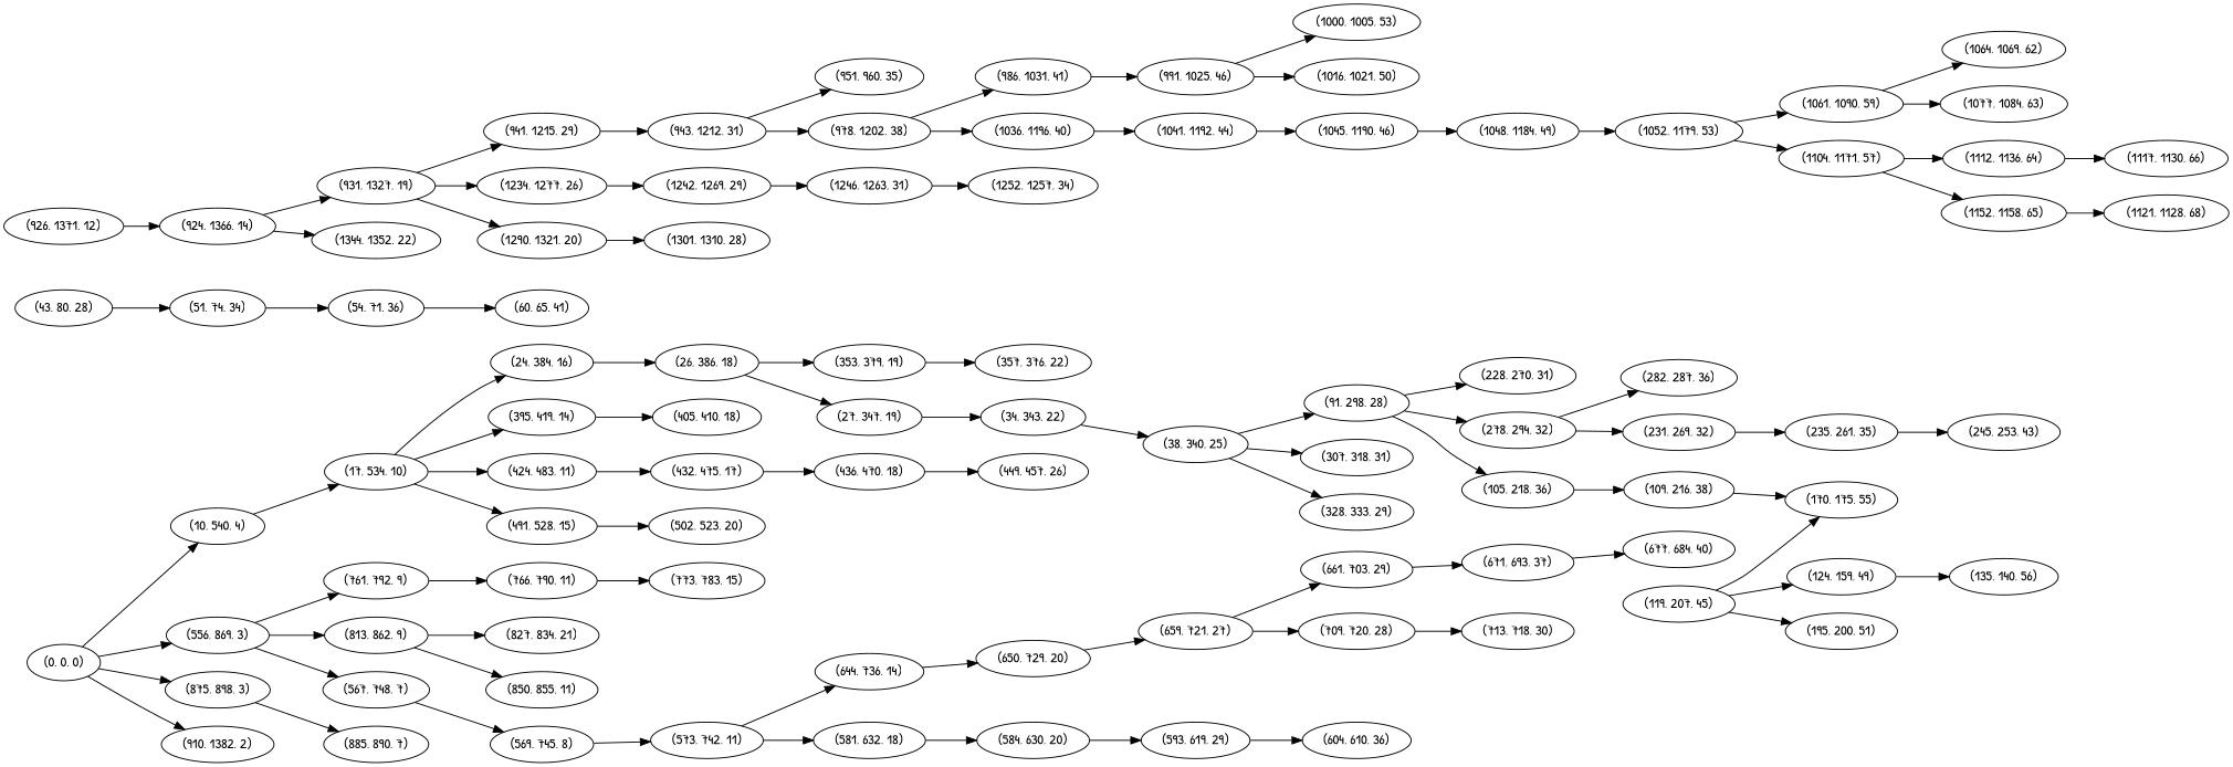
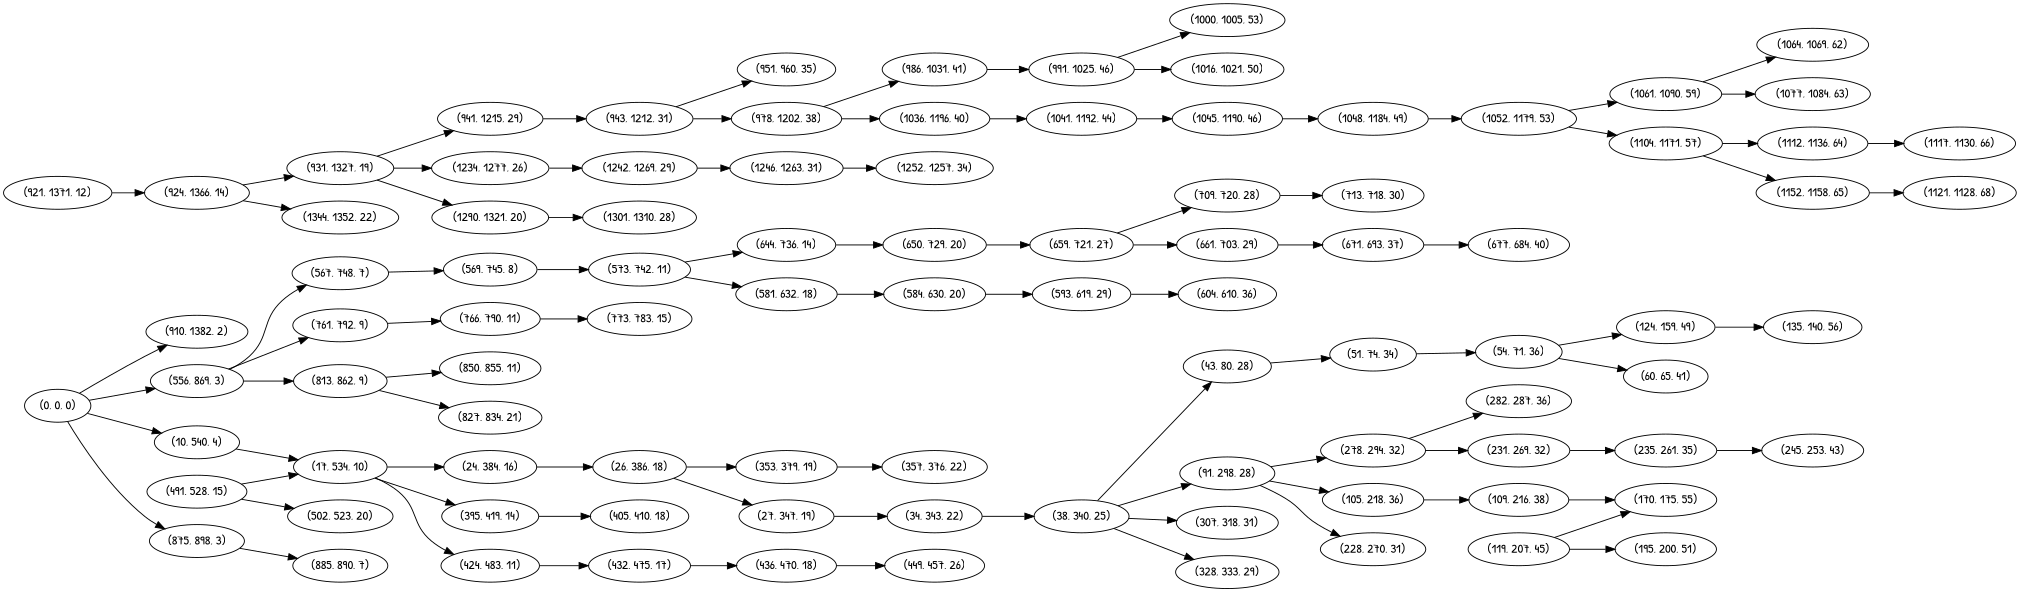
  digraph {
    fontname="Patrick Hand"
    rankdir=LR
    node [fontname="Patrick Hand"]
    edge [fontname="Patrick Hand"]
    "(0, 0, 0)"
    "(10, 540, 4)"
    "(556, 869, 3)"
    "(875, 898, 3)"
    "(910, 1382, 2)"
    "(17, 534, 10)"
    "(567, 748, 7)"
    "(761, 792, 9)"
    "(813, 862, 9)"
    "(885, 890, 7)"
    "(24, 384, 16)"
    "(395, 419, 14)"
    "(424, 483, 11)"
    "(491, 528, 15)"
    n15 [label="(26, 386, 18)"]
    "(405, 410, 18)"
    "(432, 475, 17)"
    "(502, 523, 20)"
    "(27, 347, 19)"
    "(353, 379, 19)"
    "(34, 343, 22)"
    "(357, 376, 22)"
    "(38, 340, 25)"
    "(43, 80, 28)"
    "(91, 298, 28)"
    "(307, 318, 31)"
    "(328, 333, 29)"
    "(51, 74, 34)"
    "(105, 218, 36)"
    "(228, 270, 31)"
    "(278, 294, 32)"
    "(54, 71, 36)"
    "(60, 65, 41)"
    "(109, 216, 38)"
    "(231, 269, 32)"
    "(282, 287, 36)"
    "(170, 175, 55)"
    n38 [label="(124, 159, 49)"]
    "(119, 207, 45)"
    "(195, 200, 51)"
    "(135, 140, 56)"
    "(235, 261, 35)"
    "(245, 253, 43)"
    "(436, 470, 18)"
    "(449, 457, 26)"
    "(569, 745, 8)"
    "(766, 790, 11)"
    "(827, 834, 21)"
    "(850, 855, 11)"
    "(573, 742, 11)"
    "(581, 632, 18)"
    "(644, 736, 14)"
    "(584, 630, 20)"
    "(650, 729, 20)"
    "(593, 619, 29)"
    "(604, 610, 36)"
    "(659, 721, 27)"
    "(661, 703, 29)"
    "(709, 720, 28)"
    "(671, 693, 37)"
    "(713, 718, 30)"
    "(677, 684, 40)"
    "(773, 783, 15)"
-   "(921, 1371, 12)" [label="(926, 1371, 12)"]
+   "(921, 1371, 12)"
    "(924, 1366, 14)"
    "(931, 1327, 19)"
    "(1344, 1352, 22)"
    "(941, 1215, 29)"
    "(1234, 1277, 26)"
    "(1290, 1321, 20)"
    "(943, 1212, 31)"
    "(1242, 1269, 29)"
    "(1301, 1310, 28)"
    "(951, 960, 35)"
    "(978, 1202, 38)"
    "(986, 1031, 41)"
    "(1036, 1196, 40)"
    "(991, 1025, 46)"
    "(1041, 1192, 44)"
    "(1000, 1005, 53)"
    "(1016, 1021, 50)"
    "(1045, 1190, 46)"
    "(1048, 1184, 49)"
    "(1052, 1179, 53)"
    "(1061, 1090, 59)"
    "(1104, 1171, 57)"
    "(1064, 1069, 62)"
    "(1077, 1084, 63)"
    "(1112, 1136, 64)"
    "(1152, 1158, 65)"
    "(1117, 1130, 66)"
    "(1121, 1128, 68)"
    "(1246, 1263, 31)"
    "(1252, 1257, 34)"
    "(0, 0, 0)" -> "(10, 540, 4)"
    "(0, 0, 0)" -> "(556, 869, 3)"
    "(0, 0, 0)" -> "(875, 898, 3)"
    "(0, 0, 0)" -> "(910, 1382, 2)"
    "(10, 540, 4)" -> "(17, 534, 10)"
    "(556, 869, 3)" -> "(567, 748, 7)"
    "(556, 869, 3)" -> "(761, 792, 9)"
    "(556, 869, 3)" -> "(813, 862, 9)"
    "(875, 898, 3)" -> "(885, 890, 7)"
    "(17, 534, 10)" -> "(24, 384, 16)"
    "(17, 534, 10)" -> "(395, 419, 14)"
    "(17, 534, 10)" -> "(424, 483, 11)"
-   "(17, 534, 10)" -> "(491, 528, 15)"
+   "(491, 528, 15)" -> "(17, 534, 10)"
    "(567, 748, 7)" -> "(569, 745, 8)"
    "(761, 792, 9)" -> "(766, 790, 11)"
    "(813, 862, 9)" -> "(827, 834, 21)"
    "(813, 862, 9)" -> "(850, 855, 11)"
    "(24, 384, 16)" -> n15
    "(395, 419, 14)" -> "(405, 410, 18)"
    "(424, 483, 11)" -> "(432, 475, 17)"
    "(491, 528, 15)" -> "(502, 523, 20)"
    n15 -> "(27, 347, 19)"
    n15 -> "(353, 379, 19)"
    "(432, 475, 17)" -> "(436, 470, 18)"
    "(27, 347, 19)" -> "(34, 343, 22)"
    "(353, 379, 19)" -> "(357, 376, 22)"
    "(34, 343, 22)" -> "(38, 340, 25)"
+   "(38, 340, 25)" -> "(43, 80, 28)"
    "(38, 340, 25)" -> "(91, 298, 28)"
    "(38, 340, 25)" -> "(307, 318, 31)"
    "(38, 340, 25)" -> "(328, 333, 29)"
    "(43, 80, 28)" -> "(51, 74, 34)"
    "(91, 298, 28)" -> "(105, 218, 36)"
    "(91, 298, 28)" -> "(228, 270, 31)"
    "(91, 298, 28)" -> "(278, 294, 32)"
    "(51, 74, 34)" -> "(54, 71, 36)"
    "(105, 218, 36)" -> "(109, 216, 38)"
    "(278, 294, 32)" -> "(231, 269, 32)"
    "(278, 294, 32)" -> "(282, 287, 36)"
    "(54, 71, 36)" -> "(60, 65, 41)"
    "(109, 216, 38)" -> "(170, 175, 55)"
    "(231, 269, 32)" -> "(235, 261, 35)"
    n38 -> "(135, 140, 56)"
    "(119, 207, 45)" -> "(170, 175, 55)"
-   "(119, 207, 45)" -> n38
+   "(54, 71, 36)" -> n38
    "(119, 207, 45)" -> "(195, 200, 51)"
    "(235, 261, 35)" -> "(245, 253, 43)"
    "(436, 470, 18)" -> "(449, 457, 26)"
    "(569, 745, 8)" -> "(573, 742, 11)"
    "(766, 790, 11)" -> "(773, 783, 15)"
    "(573, 742, 11)" -> "(581, 632, 18)"
    "(573, 742, 11)" -> "(644, 736, 14)"
    "(581, 632, 18)" -> "(584, 630, 20)"
    "(644, 736, 14)" -> "(650, 729, 20)"
    "(584, 630, 20)" -> "(593, 619, 29)"
    "(650, 729, 20)" -> "(659, 721, 27)"
    "(593, 619, 29)" -> "(604, 610, 36)"
    "(659, 721, 27)" -> "(661, 703, 29)"
    "(659, 721, 27)" -> "(709, 720, 28)"
    "(661, 703, 29)" -> "(671, 693, 37)"
    "(709, 720, 28)" -> "(713, 718, 30)"
    "(671, 693, 37)" -> "(677, 684, 40)"
    "(921, 1371, 12)" -> "(924, 1366, 14)"
    "(924, 1366, 14)" -> "(931, 1327, 19)"
    "(924, 1366, 14)" -> "(1344, 1352, 22)"
    "(931, 1327, 19)" -> "(941, 1215, 29)"
    "(931, 1327, 19)" -> "(1234, 1277, 26)"
    "(931, 1327, 19)" -> "(1290, 1321, 20)"
    "(941, 1215, 29)" -> "(943, 1212, 31)"
    "(1234, 1277, 26)" -> "(1242, 1269, 29)"
    "(1290, 1321, 20)" -> "(1301, 1310, 28)"
    "(943, 1212, 31)" -> "(951, 960, 35)"
    "(943, 1212, 31)" -> "(978, 1202, 38)"
    "(1242, 1269, 29)" -> "(1246, 1263, 31)"
    "(978, 1202, 38)" -> "(986, 1031, 41)"
    "(978, 1202, 38)" -> "(1036, 1196, 40)"
    "(986, 1031, 41)" -> "(991, 1025, 46)"
    "(1036, 1196, 40)" -> "(1041, 1192, 44)"
    "(991, 1025, 46)" -> "(1000, 1005, 53)"
    "(991, 1025, 46)" -> "(1016, 1021, 50)"
    "(1041, 1192, 44)" -> "(1045, 1190, 46)"
    "(1045, 1190, 46)" -> "(1048, 1184, 49)"
    "(1048, 1184, 49)" -> "(1052, 1179, 53)"
    "(1052, 1179, 53)" -> "(1061, 1090, 59)"
    "(1052, 1179, 53)" -> "(1104, 1171, 57)"
    "(1061, 1090, 59)" -> "(1064, 1069, 62)"
    "(1061, 1090, 59)" -> "(1077, 1084, 63)"
    "(1104, 1171, 57)" -> "(1112, 1136, 64)"
    "(1104, 1171, 57)" -> "(1152, 1158, 65)"
    "(1112, 1136, 64)" -> "(1117, 1130, 66)"
    "(1152, 1158, 65)" -> "(1121, 1128, 68)"
    "(1246, 1263, 31)" -> "(1252, 1257, 34)"
  }
